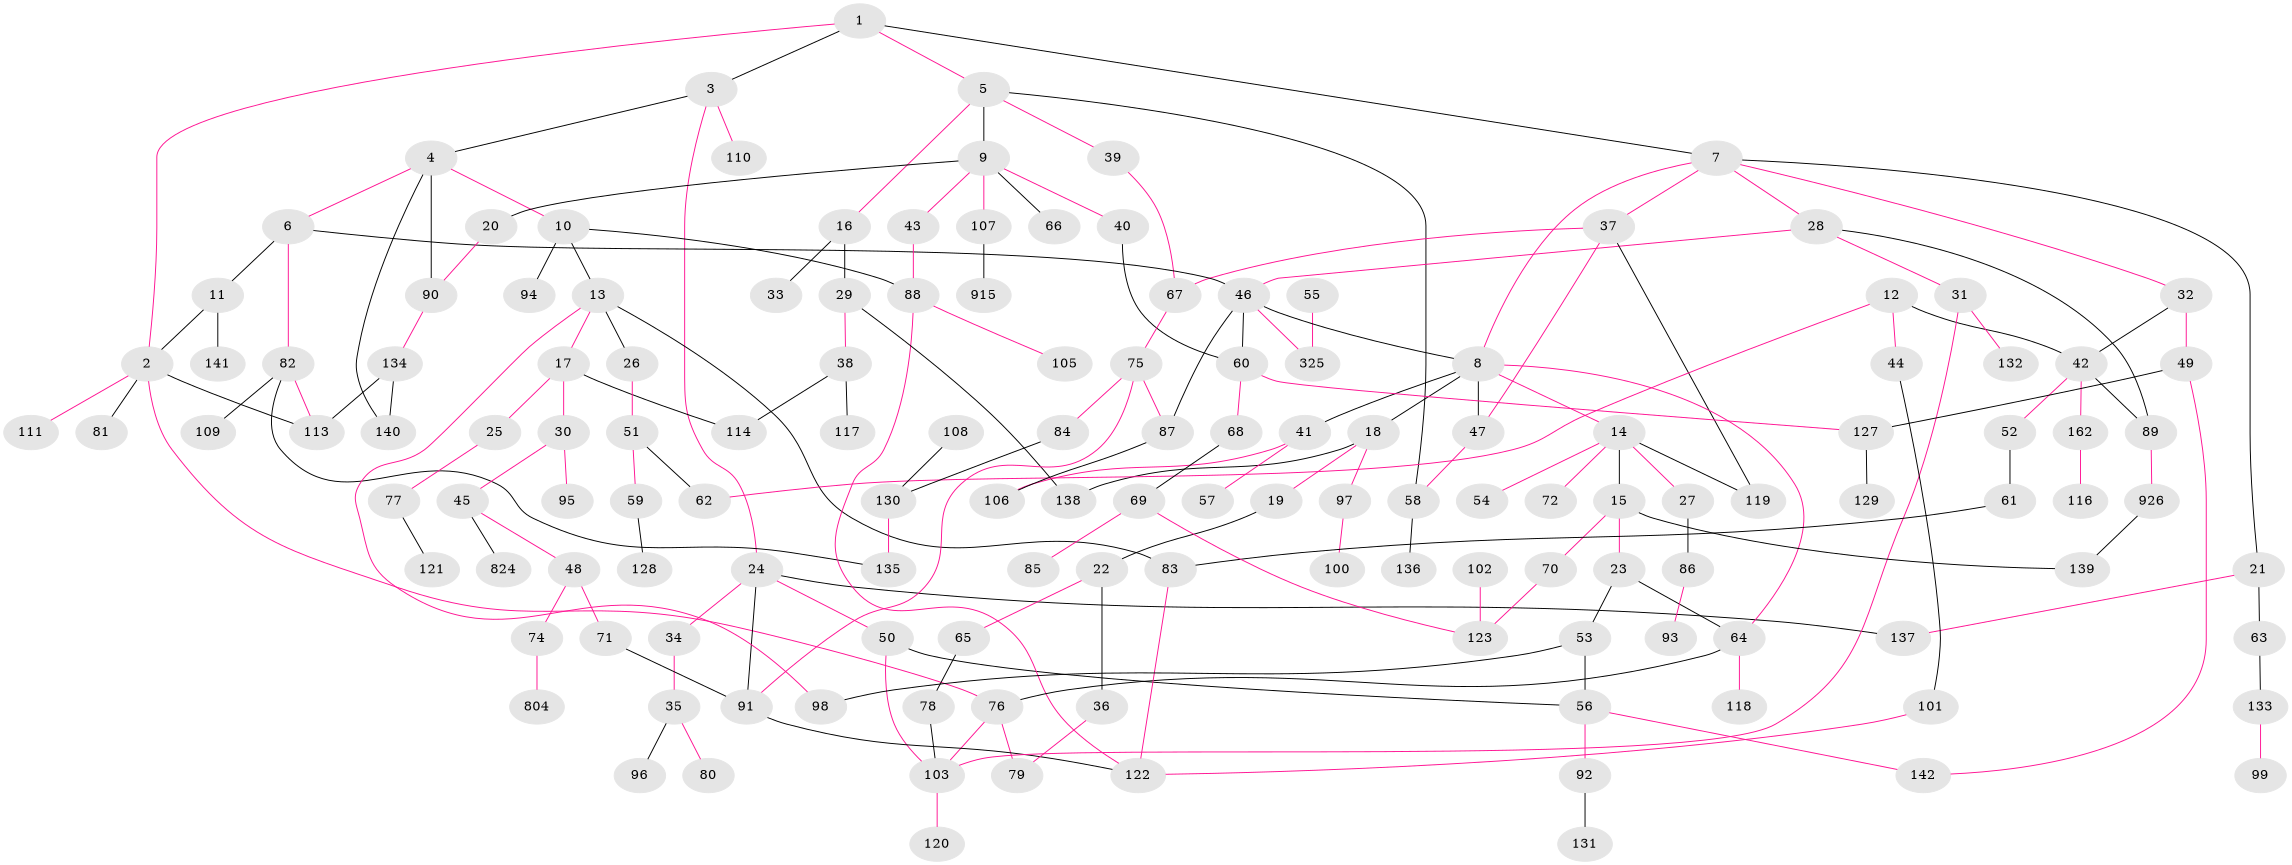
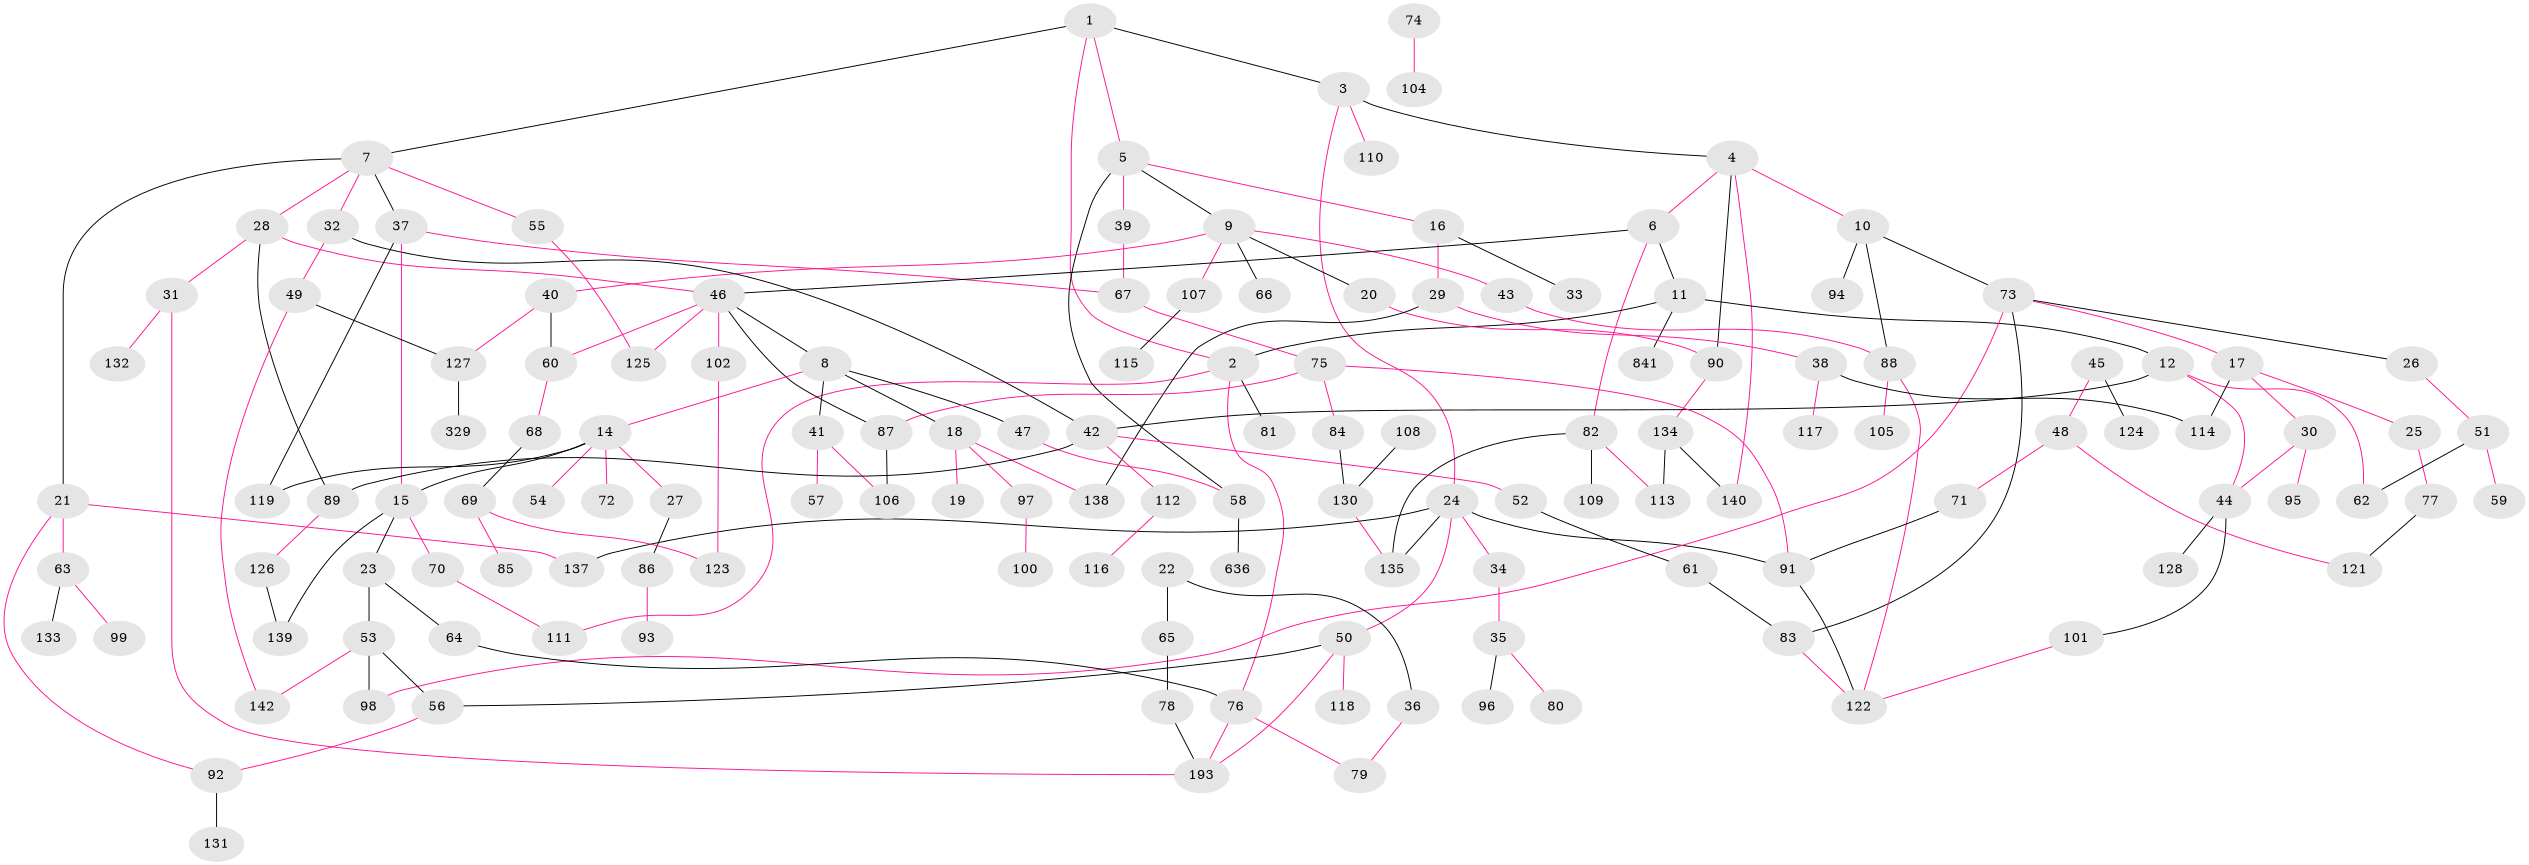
  graph {
    node [color=gray90 style=filled]
    edge [color=deeppink]
    1
    2
    3
    5
    7
    76
    81
    111
    113
    4
    24
    110
    9
    16
    39
    58
    21
    28
    32
    37
    55
-   103
+   103 [label=193]
    79
    6
    10
    90
    140
    137
    34
    50
    91
    135
    11
    46
    82
-   13
+   13 [label=73]
    88
    94
    134
    20
    40
    43
    66
    107
    29
    33
    67
-   136
+   136 [label=636]
    8
    14
    18
    41
    47
    64
    12
-   141
+   141 [label=841]
    60
    87
    102
-   125 [label=325]
+   125
    109
    63
    92
    31
    89
    42
    49
    119
    15
    27
    54
    72
    19
    97
    138
    57
    106
    127
-   115 [label=915]
+   115
    17
    26
    83
    98
    122
    105
    44
    62
    108
    130
    52
-   112 [label=162]
+   112
    101
    25
    30
    114
    51
    23
    70
    139
    86
    53
    38
    77
    45
    95
    22
    100
    36
    65
    99
    133
    131
    78
    142
    56
    35
    118
    121
    59
    93
    132
-   126 [label=926]
+   126
    117
    48
-   124 [label=824]
-   120
+   124
    80
    96
    75
    68
-   129
+   129 [label=329]
    61
    116
    71
    74
    123
-   104 [label=804]
+   104
    128
    69
    84
    85
    1 -- 2
    1 -- 3 [color=black]
    1 -- 5
    1 -- 7 [color=black]
    2 -- 76
    2 -- 81 [color=black]
    2 -- 111
-   2 -- 113 [color=black]
    3 -- 4 [color=black]
    3 -- 24
    3 -- 110
    5 -- 9 [color=black]
    5 -- 16
    5 -- 39
    5 -- 58 [color=black]
    7 -- 21 [color=black]
    7 -- 28
    7 -- 32
-   7 -- 37
-   7 -- 8
+   7 -- 37 [color=black]
+   7 -- 55
    76 -- 103
    76 -- 79
    4 -- 6
    4 -- 10
    4 -- 90 [color=black]
-   4 -- 140 [color=black]
+   4 -- 140
    24 -- 137 [color=black]
    24 -- 34
    24 -- 50
    24 -- 91 [color=black]
+   24 -- 135 [color=black]
    9 -- 20 [color=black]
    9 -- 40
    9 -- 43
    9 -- 66 [color=black]
    9 -- 107
-   16 -- 29 [color=black]
+   16 -- 29
    16 -- 33 [color=black]
    39 -- 67
    58 -- 136 [color=black]
    21 -- 137
-   21 -- 63 [color=black]
+   21 -- 63
+   21 -- 92
    28 -- 46
    28 -- 31
    28 -- 89 [color=black]
    32 -- 42 [color=black]
    32 -- 49
    37 -- 67
-   37 -- 47
+   37 -- 15
    37 -- 119 [color=black]
    55 -- 125
-   103 -- 120
    6 -- 11 [color=black]
    6 -- 46 [color=black]
    6 -- 82
    10 -- 13 [color=black]
    10 -- 88 [color=black]
    10 -- 94 [color=black]
    90 -- 134
    34 -- 35
    50 -- 103
    50 -- 56 [color=black]
-   64 -- 118
+   50 -- 118
    91 -- 122 [color=black]
    11 -- 2 [color=black]
+   11 -- 12 [color=black]
    11 -- 141 [color=black]
    46 -- 8 [color=black]
-   46 -- 60 [color=black]
+   46 -- 60
    46 -- 87 [color=black]
+   46 -- 102
    46 -- 125
    82 -- 113
    82 -- 135 [color=black]
    82 -- 109 [color=black]
    13 -- 17
    13 -- 26 [color=black]
    13 -- 83 [color=black]
    13 -- 98
    88 -- 122
    88 -- 105
    134 -- 113 [color=black]
    134 -- 140 [color=black]
    20 -- 90
    40 -- 60 [color=black]
-   60 -- 127
+   40 -- 127
    43 -- 88
    107 -- 115 [color=black]
    29 -- 138 [color=black]
    29 -- 38
    67 -- 75
    8 -- 14
    8 -- 18 [color=black]
    8 -- 41 [color=black]
    8 -- 47 [color=black]
-   8 -- 64
    14 -- 119 [color=black]
    14 -- 15 [color=black]
    14 -- 27
    14 -- 54
    14 -- 72
    18 -- 19
    18 -- 97
-   18 -- 138 [color=black]
+   18 -- 138
    41 -- 57
    41 -- 106
    47 -- 58
    64 -- 76 [color=black]
    12 -- 42 [color=black]
    12 -- 44
    12 -- 62
    60 -- 68
    87 -- 106 [color=black]
    102 -- 123
-   133 -- 99
+   63 -- 99
    63 -- 133 [color=black]
    92 -- 131 [color=black]
    31 -- 103
    31 -- 132
    89 -- 126
    42 -- 89 [color=black]
    42 -- 52
    42 -- 112
    49 -- 127 [color=black]
    49 -- 142
-   15 -- 23
+   15 -- 23 [color=black]
    15 -- 70
    15 -- 139 [color=black]
    27 -- 86 [color=black]
-   19 -- 22 [color=black]
    97 -- 100
    127 -- 129 [color=black]
    17 -- 25
    17 -- 30
    17 -- 114 [color=black]
    26 -- 51
    83 -- 122
    44 -- 101 [color=black]
    108 -- 130 [color=black]
    130 -- 135
    52 -- 61 [color=black]
    112 -- 116
    101 -- 122
    25 -- 77
-   30 -- 45
+   30 -- 44
    30 -- 95
    51 -- 62 [color=black]
    51 -- 59
    23 -- 64 [color=black]
    23 -- 53 [color=black]
-   70 -- 123
+   70 -- 111
    86 -- 93
    53 -- 98 [color=black]
-   56 -- 142
+   53 -- 142
    53 -- 56 [color=black]
    38 -- 114 [color=black]
-   38 -- 117 [color=black]
+   38 -- 117
    77 -- 121 [color=black]
    45 -- 48
    45 -- 124 [color=black]
    22 -- 36 [color=black]
-   22 -- 65
+   22 -- 65 [color=black]
    36 -- 79
    65 -- 78 [color=black]
    78 -- 103 [color=black]
    56 -- 92
    35 -- 80
    35 -- 96 [color=black]
-   59 -- 128 [color=black]
+   44 -- 128 [color=black]
    126 -- 139 [color=black]
    48 -- 71
-   48 -- 74
+   48 -- 121
    75 -- 91
    75 -- 87
    75 -- 84
    68 -- 69 [color=black]
    61 -- 83 [color=black]
    71 -- 91 [color=black]
    74 -- 104
    69 -- 123
    69 -- 85
    84 -- 130 [color=black]
  }
